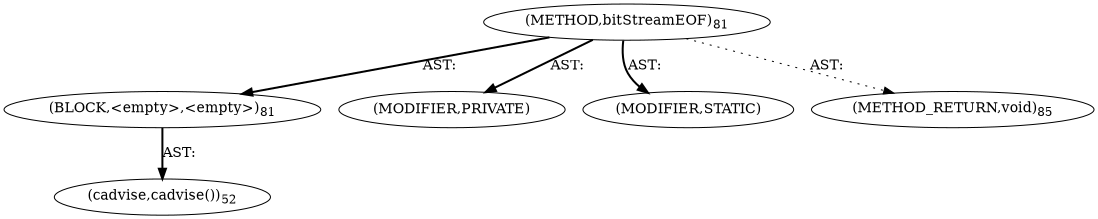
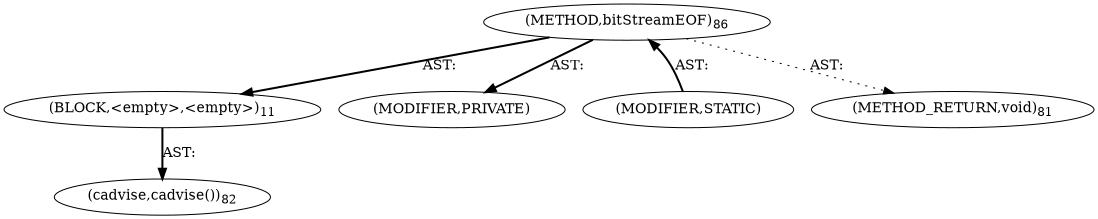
  digraph {
    edge [style=bold]
-   n1 [label=<(METHOD,bitStreamEOF)<SUB>81</SUB>>]
-   n2 [label=<(BLOCK,&lt;empty&gt;,&lt;empty&gt;)<SUB>81</SUB>>]
+   n1 [label=<(METHOD,bitStreamEOF)<SUB>86</SUB>>]
+   n2 [label=<(BLOCK,&lt;empty&gt;,&lt;empty&gt;)<SUB>11</SUB>>]
    n3 [label=<(MODIFIER,PRIVATE)>]
    n4 [label=<(MODIFIER,STATIC)>]
-   n5 [label=<(METHOD_RETURN,void)<SUB>85</SUB>>]
-   n6 [label=<(cadvise,cadvise())<SUB>52</SUB>>]
+   n5 [label=<(METHOD_RETURN,void)<SUB>81</SUB>>]
+   n6 [label=<(cadvise,cadvise())<SUB>82</SUB>>]
    n1 -> n2 [label="AST: "]
    n1 -> n3 [label="AST: "]
-   n1 -> n4 [label="AST: "]
+   n4 -> n1 [label="AST: "]
    n1 -> n5 [label="AST: " style=dotted]
    n2 -> n6 [label="AST: "]
  }
